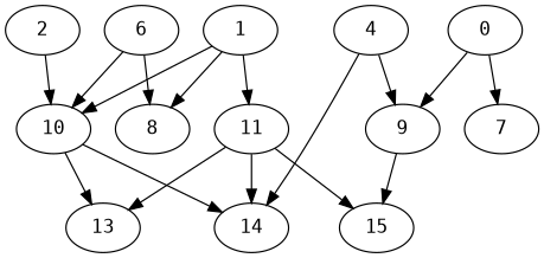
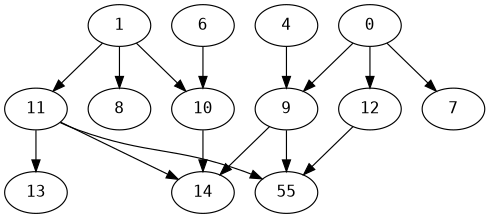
  digraph {
    fontname="DejaVu Sans Mono"
    node [alpha=0.02 fontname="DejaVu Sans Mono"]
    edge [fontname="DejaVu Sans Mono"]
    1 [alpha=0.09 expect_size=5784576]
    8 [alpha=0.09 expect_size=27891712]
    10 [alpha=0.03 expect_size=49870848]
    11 [alpha=0.01 expect_size=24492032]
    14 [alpha=0.14 expect_size=7019520]
    13 [alpha=0.19 expect_size=35006464]
-   15 [alpha=0.13 expect_size=11396096]
-   2 [alpha=0.16 expect_size=30600192]
+   15 [alpha=0.13 expect_size=11396096 label=55]
    n9 [alpha=0.08 expect_size=45887488 label=0]
    7 [expect_size=16954368]
    9 [alpha=0.11 expect_size=35192832]
+   12 [alpha=0.05 expect_size=45231104]
    4 [expect_size=22623232]
    6 [expect_size=20962304]
    1 -> 8
    1 -> 10
    1 -> 11
    10 -> 14
-   10 -> 13
    11 -> 14
    11 -> 13
    11 -> 15
-   2 -> 10
    n9 -> 7
    n9 -> 9
-   4 -> 14
+   n9 -> 12
+   9 -> 14
    9 -> 15
+   12 -> 15
    4 -> 9
-   6 -> 8
    6 -> 10
  }
